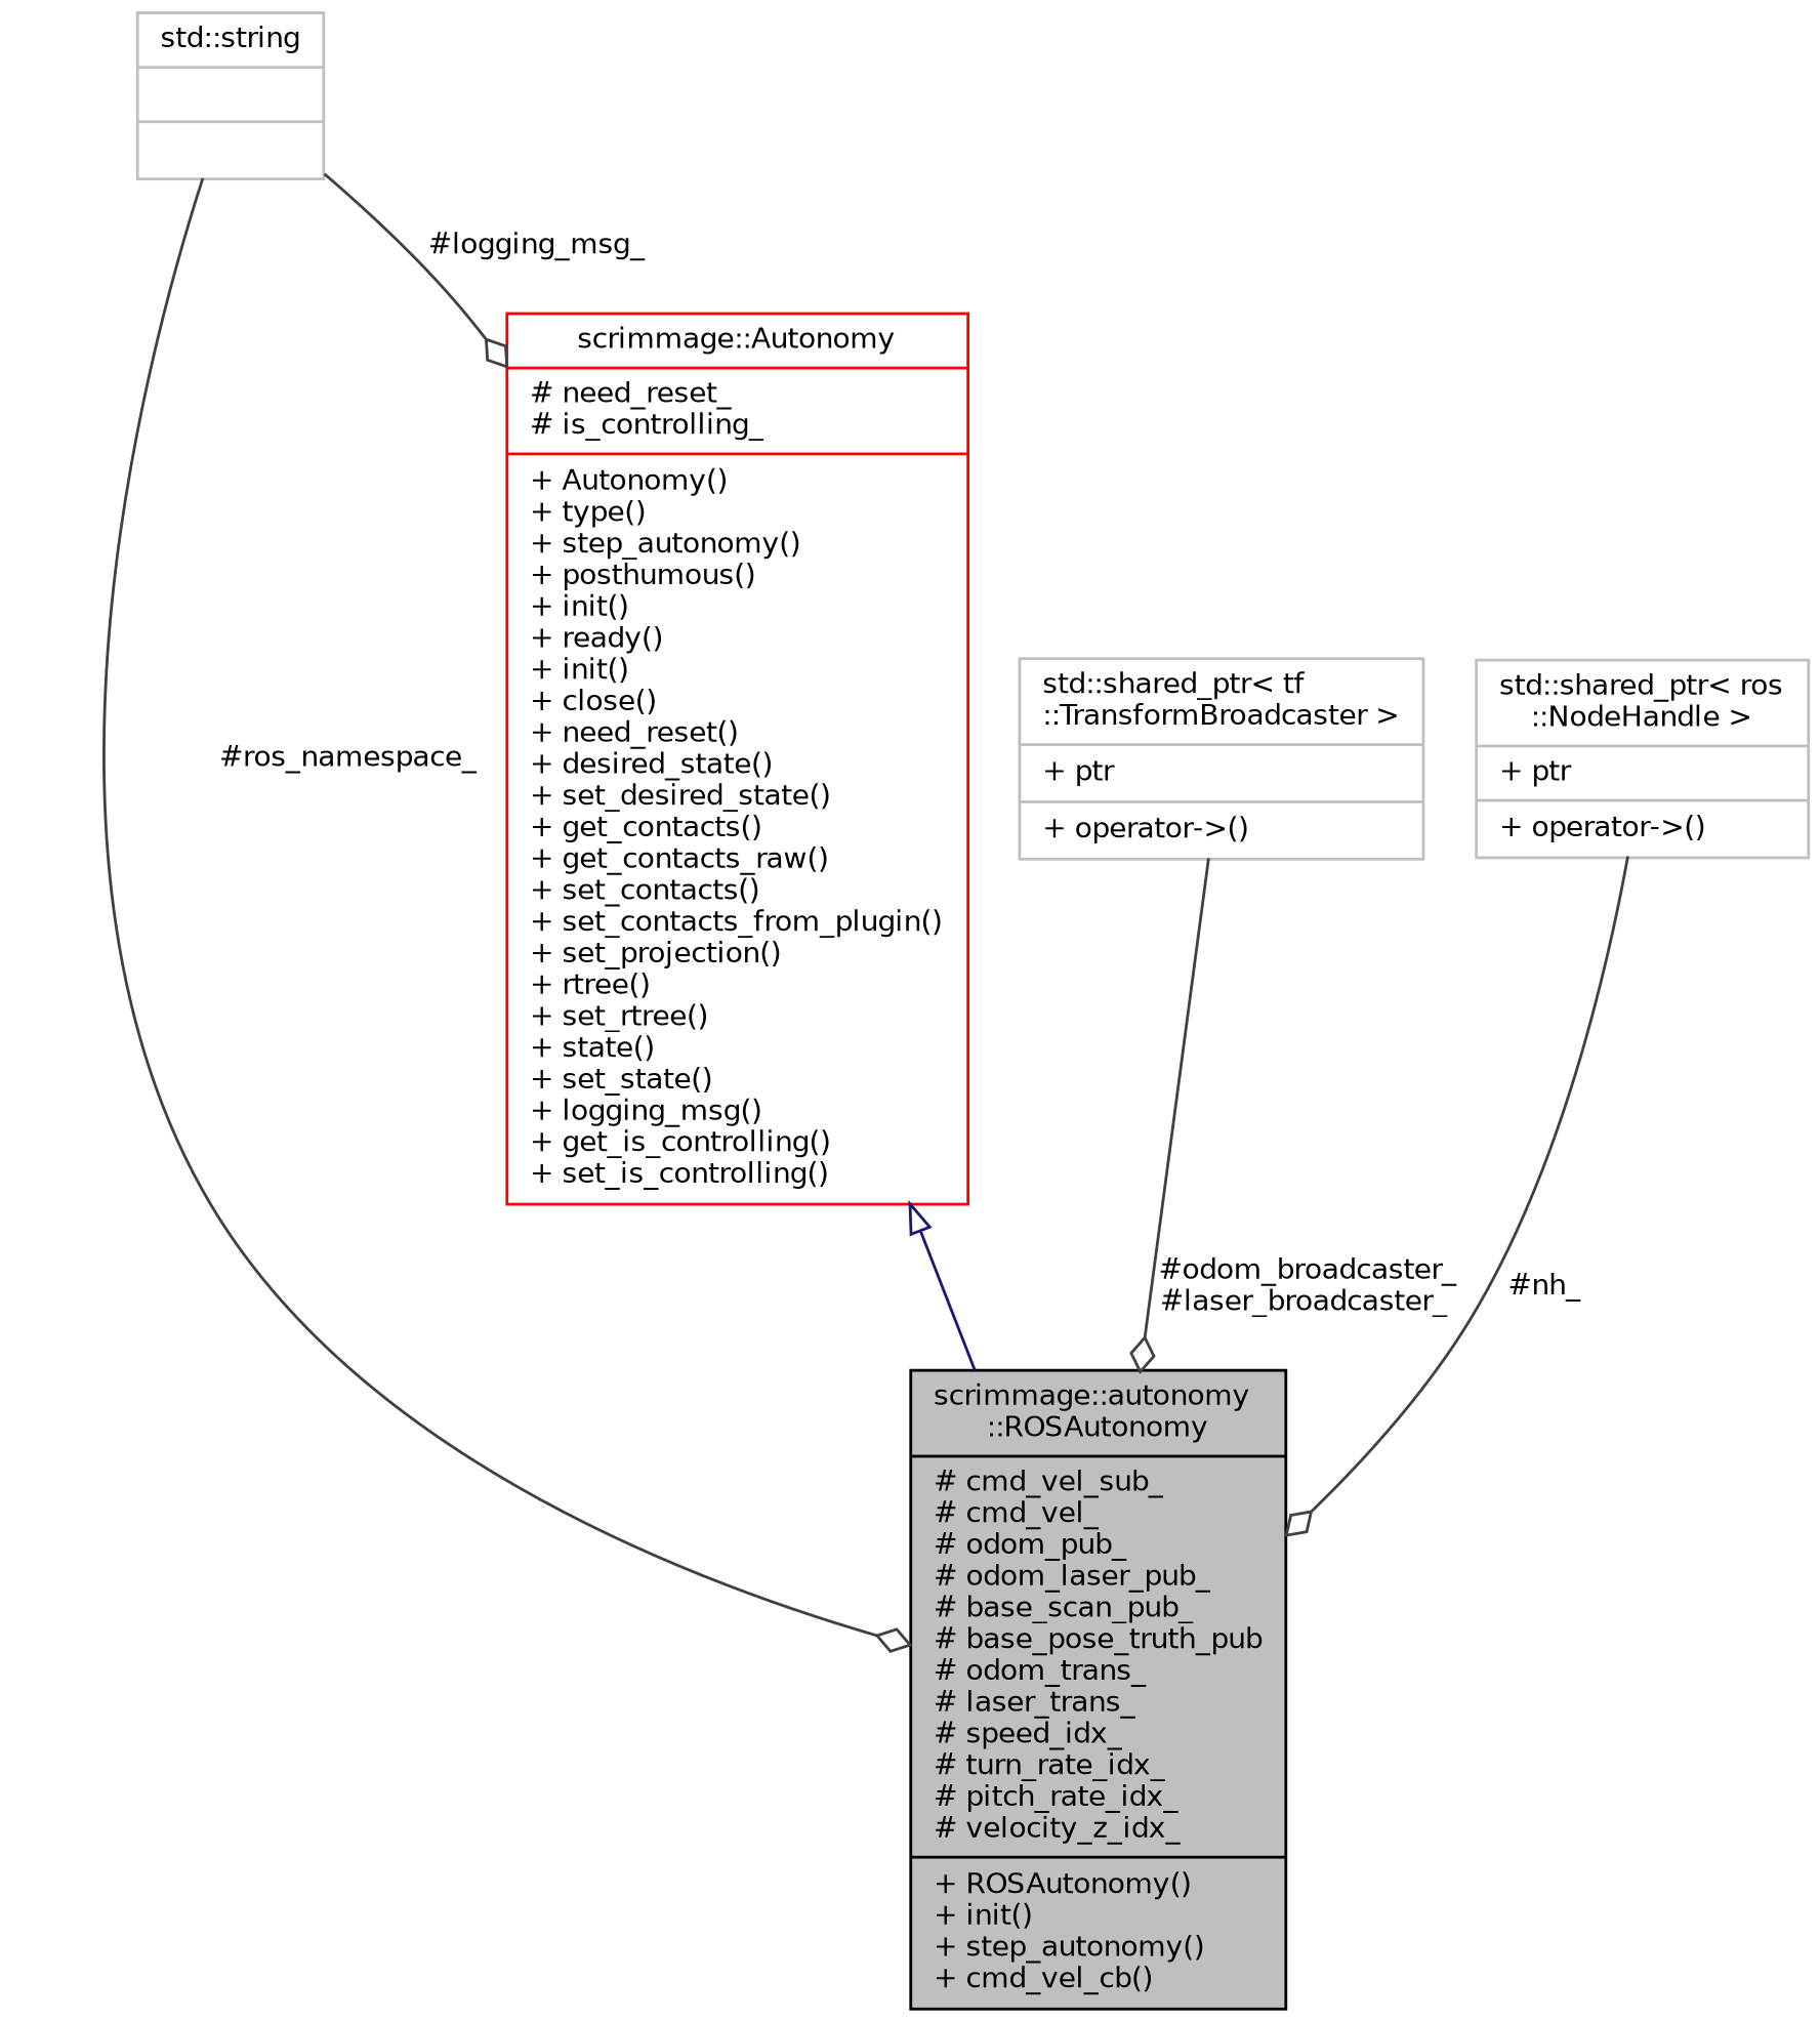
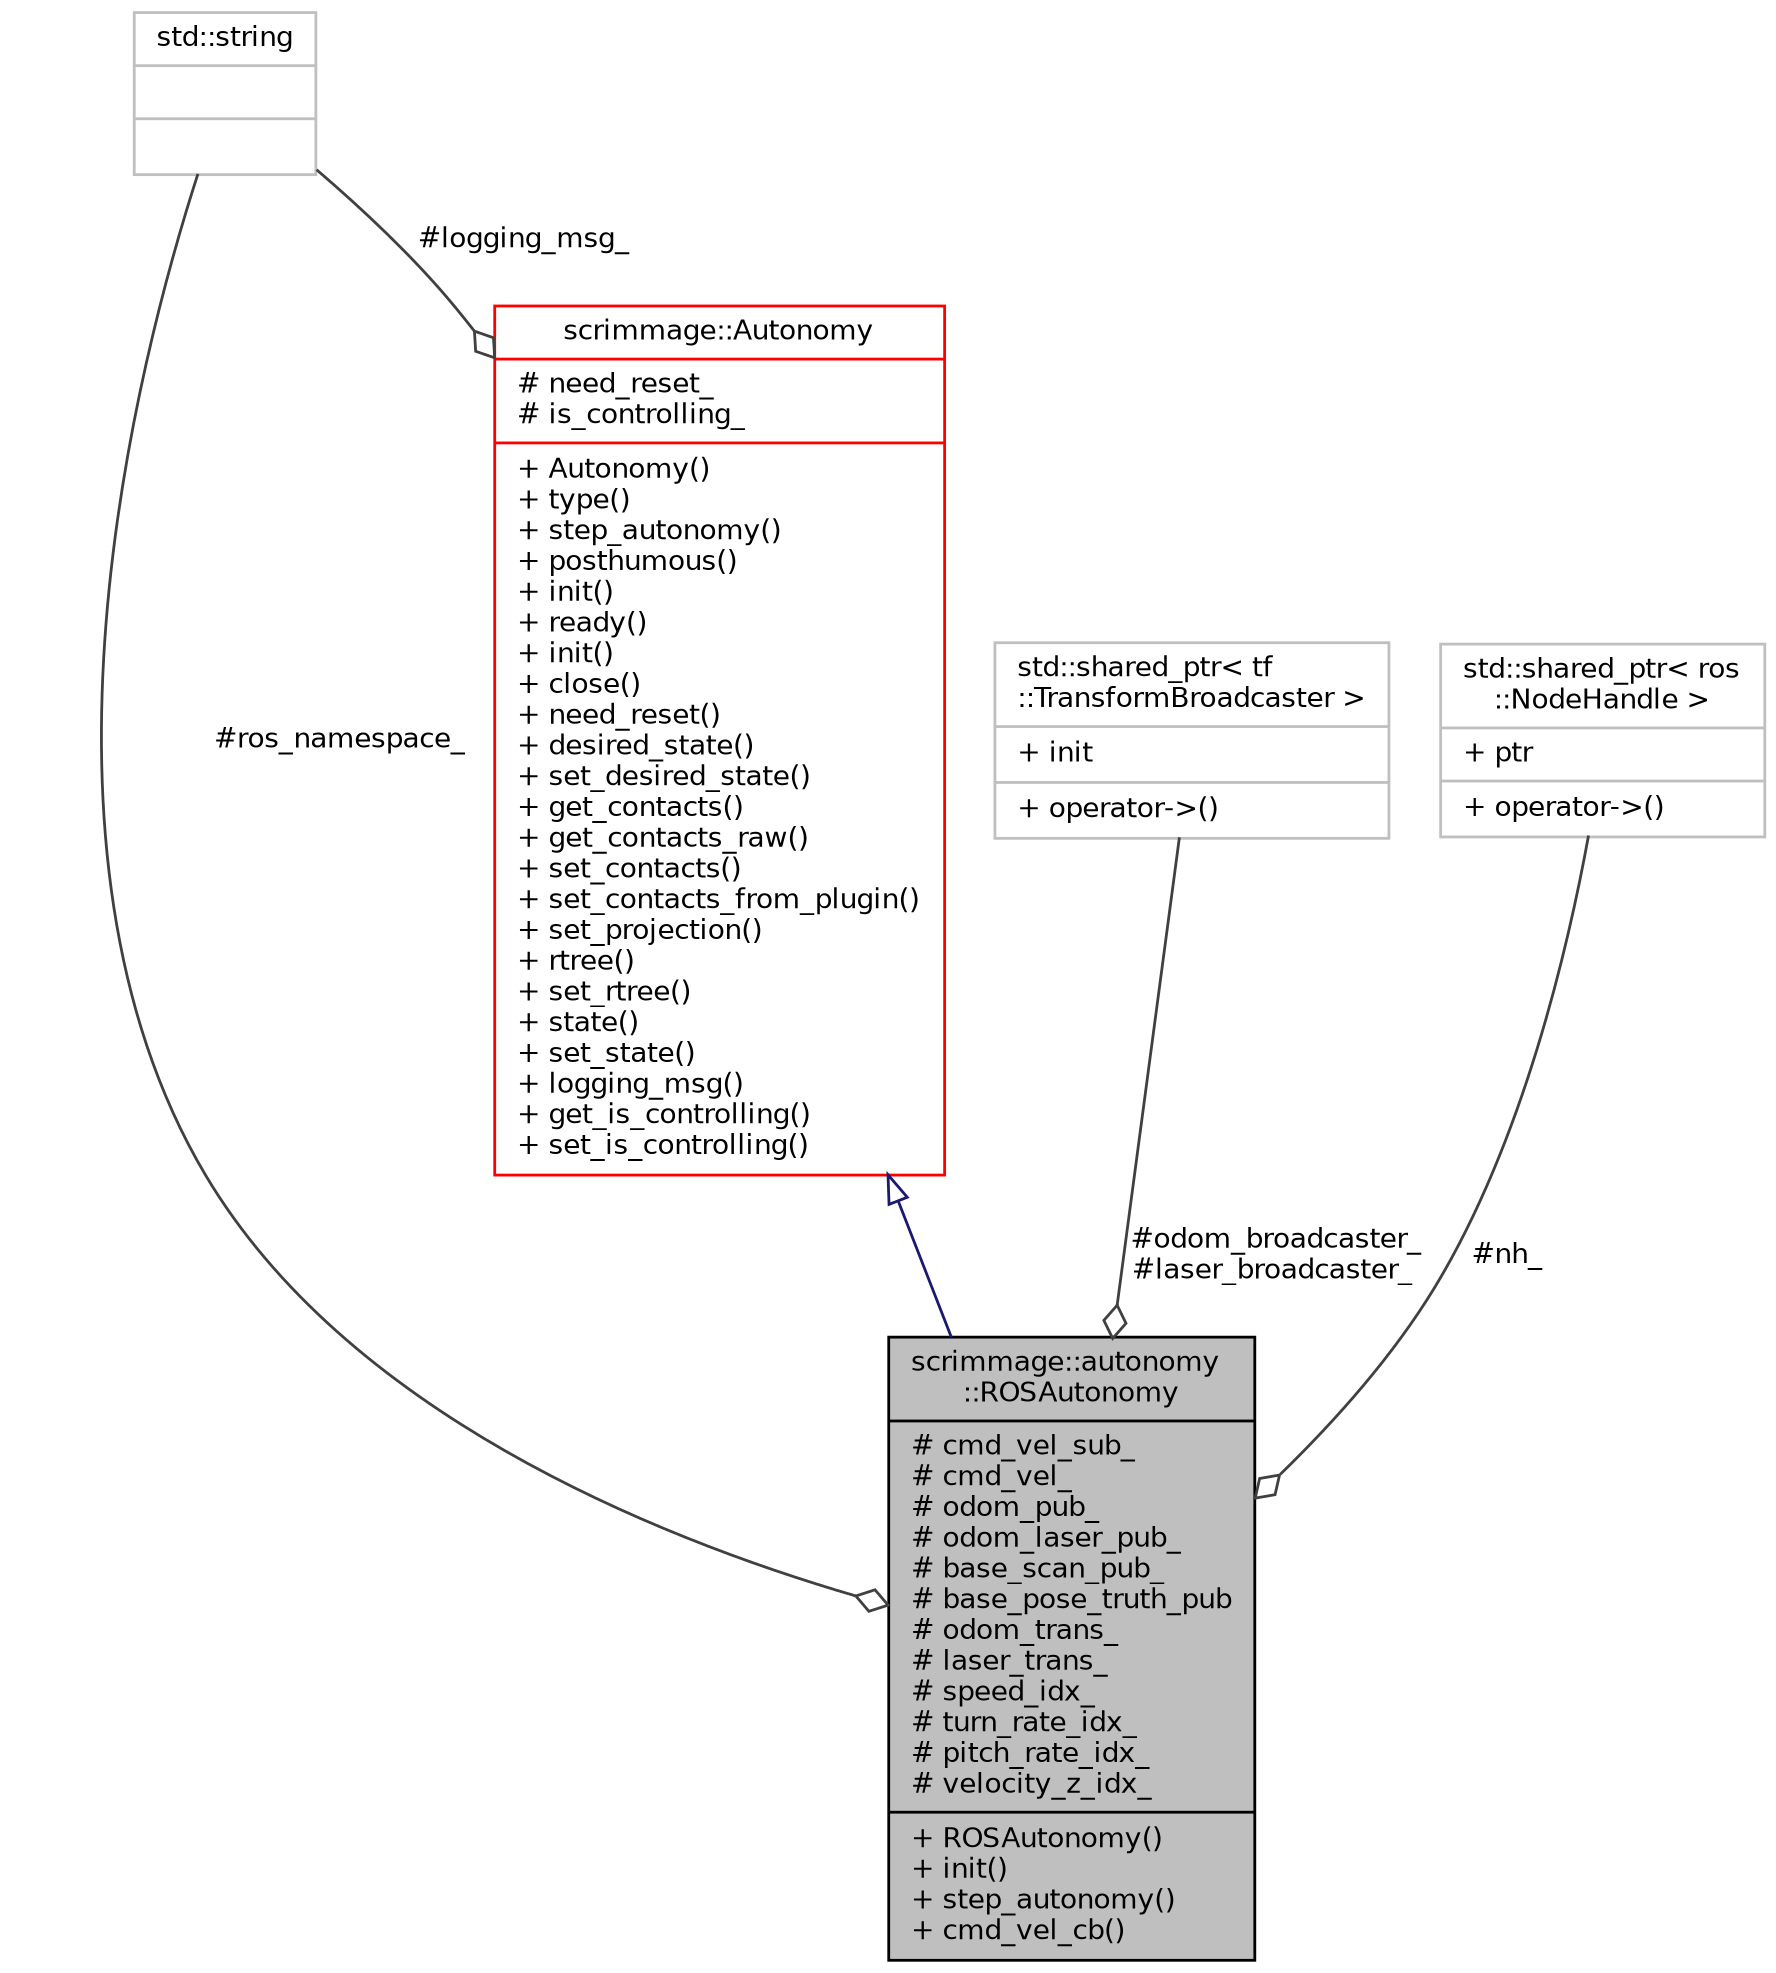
  digraph {
    node [color=grey75 fillcolor=white fontname=Helvetica fontsize=10 shape=record style=filled]
    edge [color=grey25 fontname=Helvetica fontsize=10 labelfontname=Helvetica labelfontsize=10 style=solid arrowhead=odiamond]
    n1 [color=black fillcolor=grey75 fontcolor=black height=0.2 label="{scrimmage::autonomy\l::ROSAutonomy\n|# cmd_vel_sub_\l# cmd_vel_\l# odom_pub_\l# odom_laser_pub_\l# base_scan_pub_\l# base_pose_truth_pub\l# odom_trans_\l# laser_trans_\l# speed_idx_\l# turn_rate_idx_\l# pitch_rate_idx_\l# velocity_z_idx_\l|+ ROSAutonomy()\l+ init()\l+ step_autonomy()\l+ cmd_vel_cb()\l}" width=0.4]
    n2 [color=red height=0.2 label="{scrimmage::Autonomy\n|# need_reset_\l# is_controlling_\l|+ Autonomy()\l+ type()\l+ step_autonomy()\l+ posthumous()\l+ init()\l+ ready()\l+ init()\l+ close()\l+ need_reset()\l+ desired_state()\l+ set_desired_state()\l+ get_contacts()\l+ get_contacts_raw()\l+ set_contacts()\l+ set_contacts_from_plugin()\l+ set_projection()\l+ rtree()\l+ set_rtree()\l+ state()\l+ set_state()\l+ logging_msg()\l+ get_is_controlling()\l+ set_is_controlling()\l}" width=0.4]
    n3 [height=0.2 label="{std::string\n||}" width=0.4]
-   n4 [height=0.2 label="{std::shared_ptr\< tf\l::TransformBroadcaster \>\n|+ ptr\l|+ operator-\>()\l}" width=0.4]
+   n4 [height=0.2 label="{std::shared_ptr\< tf\l::TransformBroadcaster \>\n|+ init\l|+ operator-\>()\l}" width=0.4]
    n5 [height=0.2 label="{std::shared_ptr\< ros\l::NodeHandle \>\n|+ ptr\l|+ operator-\>()\l}" width=0.4]
    n2 -> n1 [arrowtail=onormal color=midnightblue dir=back arrowhead=""]
    n3 -> n1 [label=" #ros_namespace_"]
    n3 -> n2 [label=" #logging_msg_"]
    n4 -> n1 [label=" #odom_broadcaster_\n#laser_broadcaster_"]
    n5 -> n1 [label=" #nh_"]
  }
